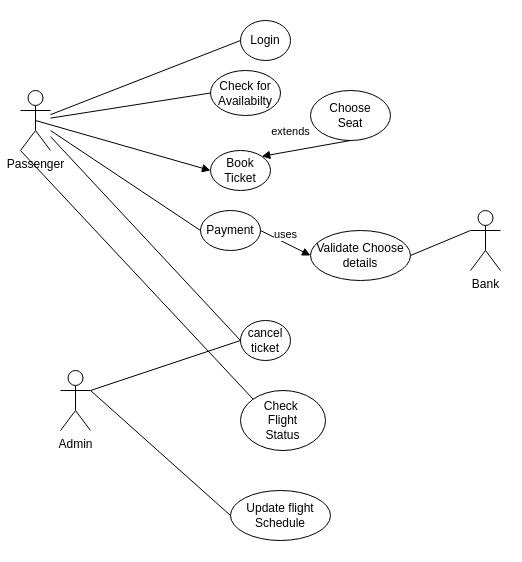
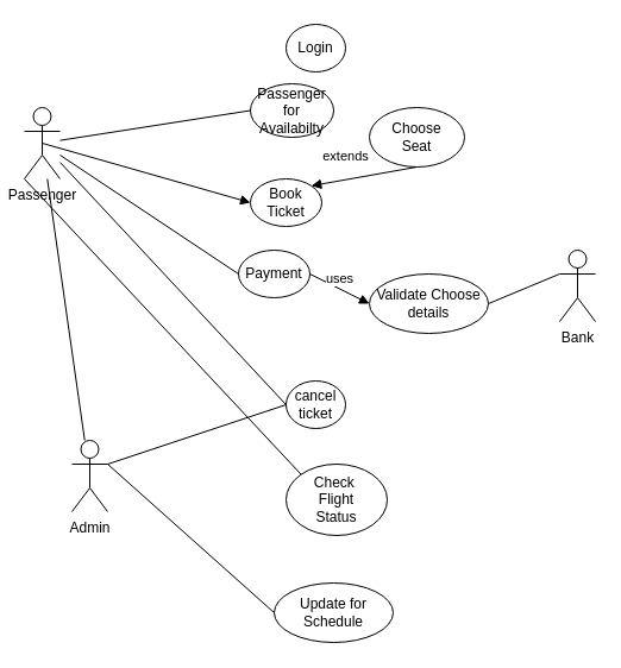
  <mxCell id="0" />
  <mxCell id="1" parent="0" />
  <mxCell id="2" value="Admin&lt;br&gt;" style="shape=umlActor;verticalLabelPosition=bottom;labelBackgroundColor=#ffffff;verticalAlign=top;html=1;outlineConnect=0;" vertex="1" parent="1"><mxGeometry x="60" y="370" width="30" height="60" as="geometry" /></mxCell>
  <mxCell id="3" value="Passenger" style="shape=umlActor;verticalLabelPosition=bottom;labelBackgroundColor=#ffffff;verticalAlign=top;html=1;outlineConnect=0;" vertex="1" parent="1"><mxGeometry x="20" y="90" width="30" height="60" as="geometry" /></mxCell>
  <mxCell id="4" value="Bank&lt;br&gt;" style="shape=umlActor;verticalLabelPosition=bottom;labelBackgroundColor=#ffffff;verticalAlign=top;html=1;outlineConnect=0;" vertex="1" parent="1"><mxGeometry x="470" y="210" width="30" height="60" as="geometry" /></mxCell>
- <mxCell id="5" value="Check for&lt;br&gt;Availabilty" style="ellipse;whiteSpace=wrap;html=1;" vertex="1" parent="1"><mxGeometry x="210" y="70" width="70" height="45" as="geometry" /></mxCell>
+ <mxCell id="5" value="Passenger for&lt;br&gt;Availabilty" style="ellipse;whiteSpace=wrap;html=1;" vertex="1" parent="1"><mxGeometry x="210" y="70" width="70" height="45" as="geometry" /></mxCell>
  <mxCell id="6" value="Login" style="ellipse;whiteSpace=wrap;html=1;" vertex="1" parent="1"><mxGeometry x="240" y="20" width="50" height="40" as="geometry" /></mxCell>
  <mxCell id="7" value="Book&lt;br&gt;Ticket" style="ellipse;whiteSpace=wrap;html=1;" vertex="1" parent="1"><mxGeometry x="210" y="150" width="60" height="40" as="geometry" /></mxCell>
  <mxCell id="8" value="Choose&lt;br&gt;Seat" style="ellipse;whiteSpace=wrap;html=1;" vertex="1" parent="1"><mxGeometry x="310" y="90" width="80" height="50" as="geometry" /></mxCell>
  <mxCell id="9" value="Payment" style="ellipse;whiteSpace=wrap;html=1;" vertex="1" parent="1"><mxGeometry x="200" y="210" width="60" height="40" as="geometry" /></mxCell>
  <mxCell id="10" value="Validate Choose&lt;br&gt;details" style="ellipse;whiteSpace=wrap;html=1;" vertex="1" parent="1"><mxGeometry x="310" y="230" width="100" height="50" as="geometry" /></mxCell>
  <mxCell id="11" value="&lt;span style=&quot;white-space: normal&quot;&gt;cancel&lt;/span&gt;&lt;br style=&quot;white-space: normal&quot;&gt;&lt;span style=&quot;white-space: normal&quot;&gt;ticket&lt;/span&gt;" style="ellipse;whiteSpace=wrap;html=1;" vertex="1" parent="1"><mxGeometry x="240" y="320" width="50" height="40" as="geometry" /></mxCell>
  <mxCell id="12" value="Check&amp;nbsp;&lt;br&gt;Flight&lt;br&gt;Status" style="ellipse;whiteSpace=wrap;html=1;" vertex="1" parent="1"><mxGeometry x="240" y="390" width="85" height="60" as="geometry" /></mxCell>
- <mxCell id="13" value="Update flight&lt;br&gt;Schedule" style="ellipse;whiteSpace=wrap;html=1;" vertex="1" parent="1"><mxGeometry x="230" y="490" width="100" height="50" as="geometry" /></mxCell>
- <mxCell id="14" value="" style="endArrow=none;html=1;entryX=0;entryY=0.5;entryDx=0;entryDy=0;" edge="1" parent="1" source="3" target="6"><mxGeometry width="50" height="50" relative="1" as="geometry"><mxPoint x="270" y="330" as="sourcePoint" /><mxPoint x="320" y="280" as="targetPoint" /></mxGeometry></mxCell>
+ <mxCell id="13" value="Update for&lt;br&gt;Schedule" style="ellipse;whiteSpace=wrap;html=1;" vertex="1" parent="1"><mxGeometry x="230" y="490" width="100" height="50" as="geometry" /></mxCell>
+ <mxCell id="14" value="" style="endArrow=none;html=1;" edge="1" parent="1" source="3" target="2"><mxGeometry width="50" height="50" relative="1" as="geometry"><mxPoint x="270" y="330" as="sourcePoint" /><mxPoint x="320" y="280" as="targetPoint" /></mxGeometry></mxCell>
  <mxCell id="15" value="" style="endArrow=none;html=1;entryX=0;entryY=0.5;entryDx=0;entryDy=0;" edge="1" parent="1" source="3" target="5"><mxGeometry width="50" height="50" relative="1" as="geometry"><mxPoint x="120" y="85.345" as="sourcePoint" /><mxPoint x="250" y="45" as="targetPoint" /></mxGeometry></mxCell>
  <mxCell id="16" value="" style="endArrow=block;html=1;entryX=0;entryY=0.5;entryDx=0;entryDy=0;exitX=0.5;exitY=0.5;exitDx=0;exitDy=0;exitPerimeter=0;" edge="1" parent="1" source="3" target="7"><mxGeometry width="50" height="50" relative="1" as="geometry"><mxPoint x="130" y="95.345" as="sourcePoint" /><mxPoint x="260" y="55" as="targetPoint" /></mxGeometry></mxCell>
  <mxCell id="17" value="" style="endArrow=none;html=1;entryX=0;entryY=0.5;entryDx=0;entryDy=0;" edge="1" parent="1" source="3" target="9"><mxGeometry width="50" height="50" relative="1" as="geometry"><mxPoint x="140" y="105.345" as="sourcePoint" /><mxPoint x="270" y="65" as="targetPoint" /></mxGeometry></mxCell>
  <mxCell id="18" value="" style="endArrow=none;html=1;entryX=0;entryY=0.5;entryDx=0;entryDy=0;" edge="1" parent="1" source="3" target="11"><mxGeometry width="50" height="50" relative="1" as="geometry"><mxPoint x="150" y="115.345" as="sourcePoint" /><mxPoint x="280" y="75" as="targetPoint" /></mxGeometry></mxCell>
  <mxCell id="19" value="" style="endArrow=none;html=1;entryX=0;entryY=0;entryDx=0;entryDy=0;exitX=0;exitY=1;exitDx=0;exitDy=0;exitPerimeter=0;" edge="1" parent="1" source="3" target="12"><mxGeometry width="50" height="50" relative="1" as="geometry"><mxPoint x="160" y="125.345" as="sourcePoint" /><mxPoint x="290" y="85" as="targetPoint" /></mxGeometry></mxCell>
  <mxCell id="20" value="" style="endArrow=none;html=1;entryX=0;entryY=0.5;entryDx=0;entryDy=0;exitX=1;exitY=0.333;exitDx=0;exitDy=0;exitPerimeter=0;" edge="1" parent="1" source="2" target="13"><mxGeometry width="50" height="50" relative="1" as="geometry"><mxPoint x="170" y="135.345" as="sourcePoint" /><mxPoint x="300" y="95" as="targetPoint" /></mxGeometry></mxCell>
  <mxCell id="21" value="" style="endArrow=none;html=1;entryX=0;entryY=0.5;entryDx=0;entryDy=0;" edge="1" parent="1" target="11"><mxGeometry width="50" height="50" relative="1" as="geometry"><mxPoint x="90" y="390" as="sourcePoint" /><mxPoint x="310" y="105" as="targetPoint" /></mxGeometry></mxCell>
  <mxCell id="22" value="" style="endArrow=none;html=1;entryX=0;entryY=0.333;entryDx=0;entryDy=0;entryPerimeter=0;exitX=1;exitY=0.5;exitDx=0;exitDy=0;" edge="1" parent="1" source="10" target="4"><mxGeometry width="50" height="50" relative="1" as="geometry"><mxPoint x="190" y="155.345" as="sourcePoint" /><mxPoint x="320" y="115" as="targetPoint" /></mxGeometry></mxCell>
  <mxCell id="23" value="extends" style="html=1;verticalAlign=bottom;endArrow=block;exitX=0.5;exitY=1;exitDx=0;exitDy=0;entryX=1;entryY=0;entryDx=0;entryDy=0;" edge="1" parent="1" source="8" target="7"><mxGeometry x="0.31" y="-11" width="80" relative="1" as="geometry"><mxPoint x="260" y="320" as="sourcePoint" /><mxPoint x="340" y="320" as="targetPoint" /><mxPoint as="offset" /></mxGeometry></mxCell>
  <mxCell id="24" value="uses" style="html=1;verticalAlign=bottom;endArrow=block;entryX=0;entryY=0.5;entryDx=0;entryDy=0;exitX=1;exitY=0.5;exitDx=0;exitDy=0;" edge="1" parent="1" source="9" target="10"><mxGeometry width="80" relative="1" as="geometry"><mxPoint x="310" y="190" as="sourcePoint" /><mxPoint x="390" y="190" as="targetPoint" /></mxGeometry></mxCell>
